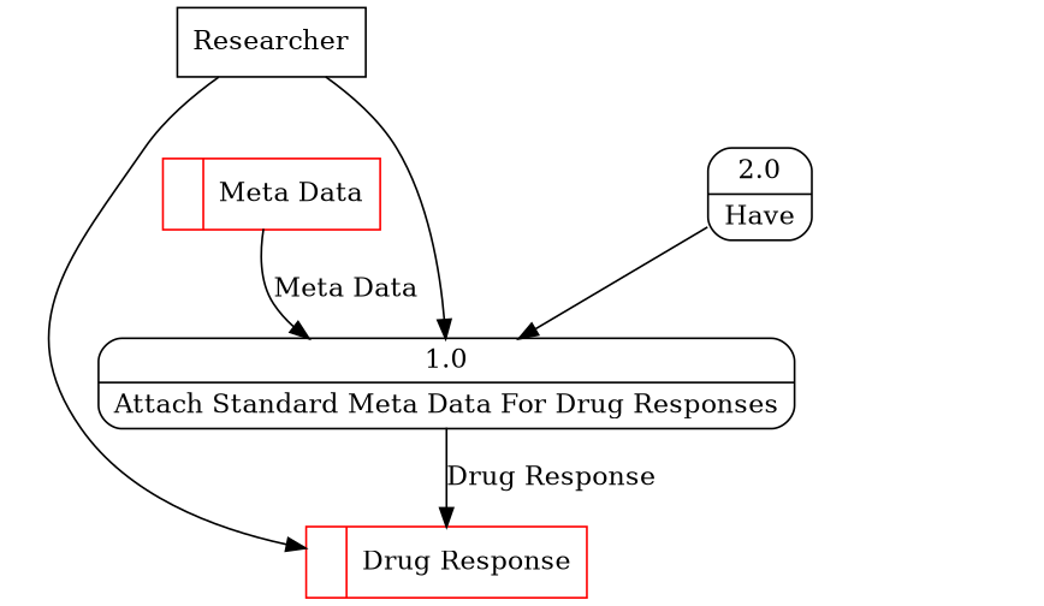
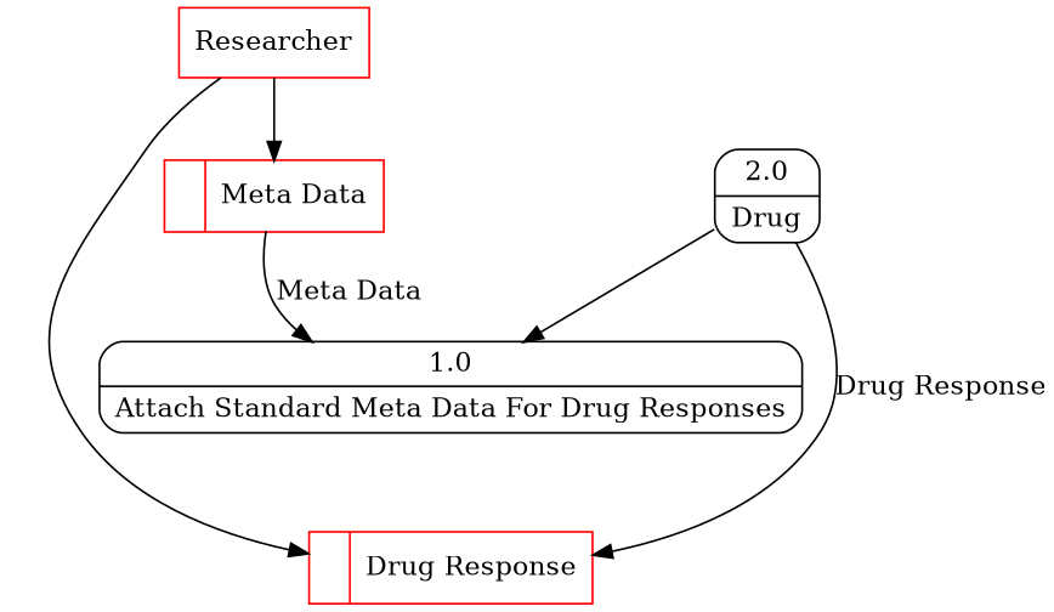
  digraph {
    node [shape=record]
    n1 [color=red label="<f0>  |<f1> Drug Response "]
    n2 [color=red label="<f0>  |<f1> Meta Data "]
    n3 [label="{<f0> 1.0|<f1> Attach Standard Meta Data For Drug Responses }" shape=Mrecord]
-   n4 [label=Researcher shape=box]
-   n5 [label="{<f0> 2.0|<f1> Have }" shape=Mrecord]
+   n4 [label=Researcher shape=box color=red]
+   n5 [label="{<f0> 2.0|<f1> Drug }" shape=Mrecord]
    n2 -> n3 [label="Meta Data"]
-   n3 -> n1 [label="Drug Response"]
+   n5 -> n1 [label="Drug Response"]
    n4 -> n1
-   n4 -> n3
+   n4 -> n2
    n5 -> n3
  }
